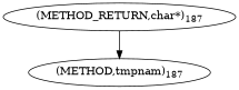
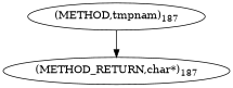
  digraph {
    n1 [label=<(METHOD,tmpnam)<SUB>187</SUB>>]
    n2 [label=<(METHOD_RETURN,char*)<SUB>187</SUB>>]
-   n2 -> n1
+   n1 -> n2
  }
